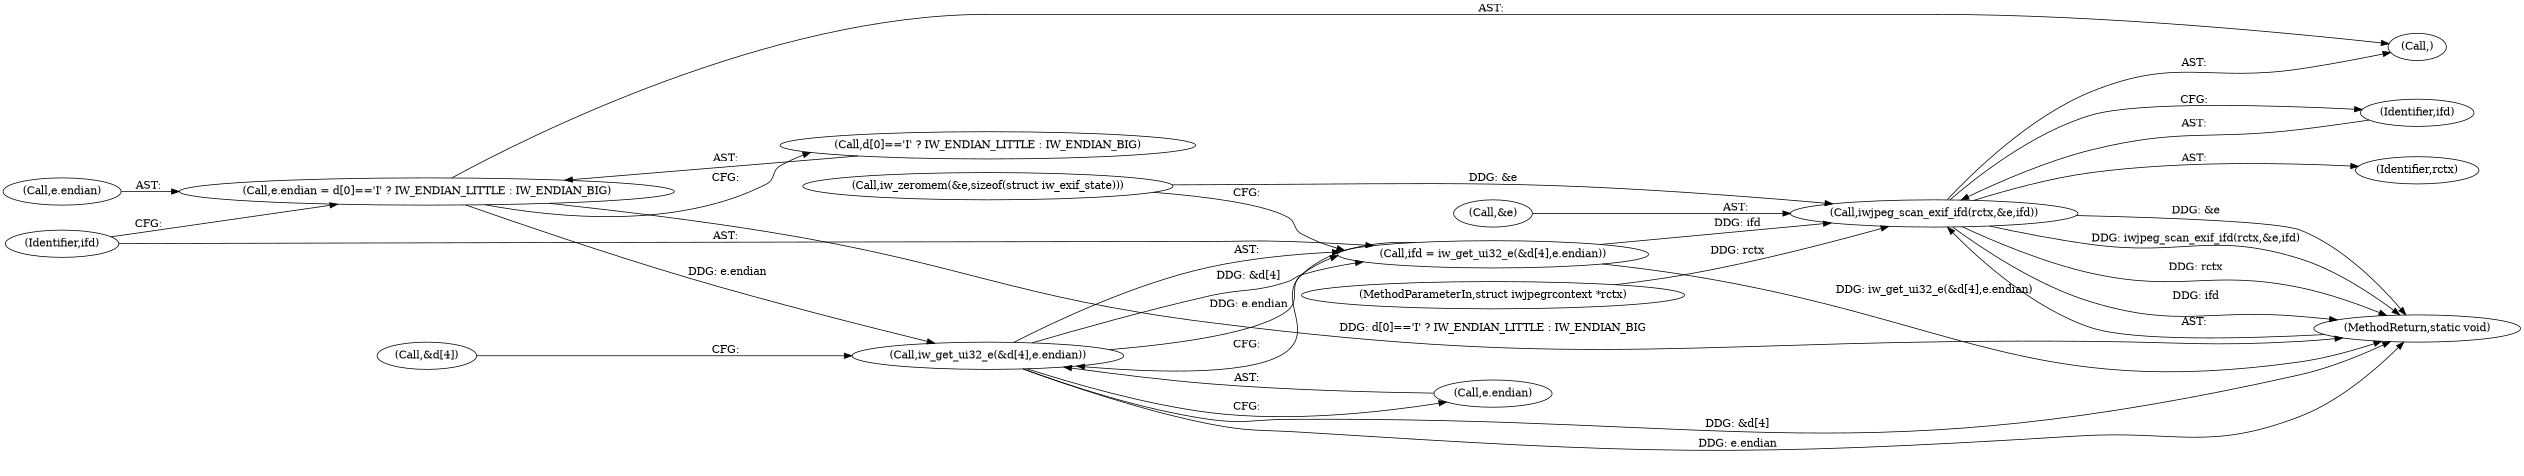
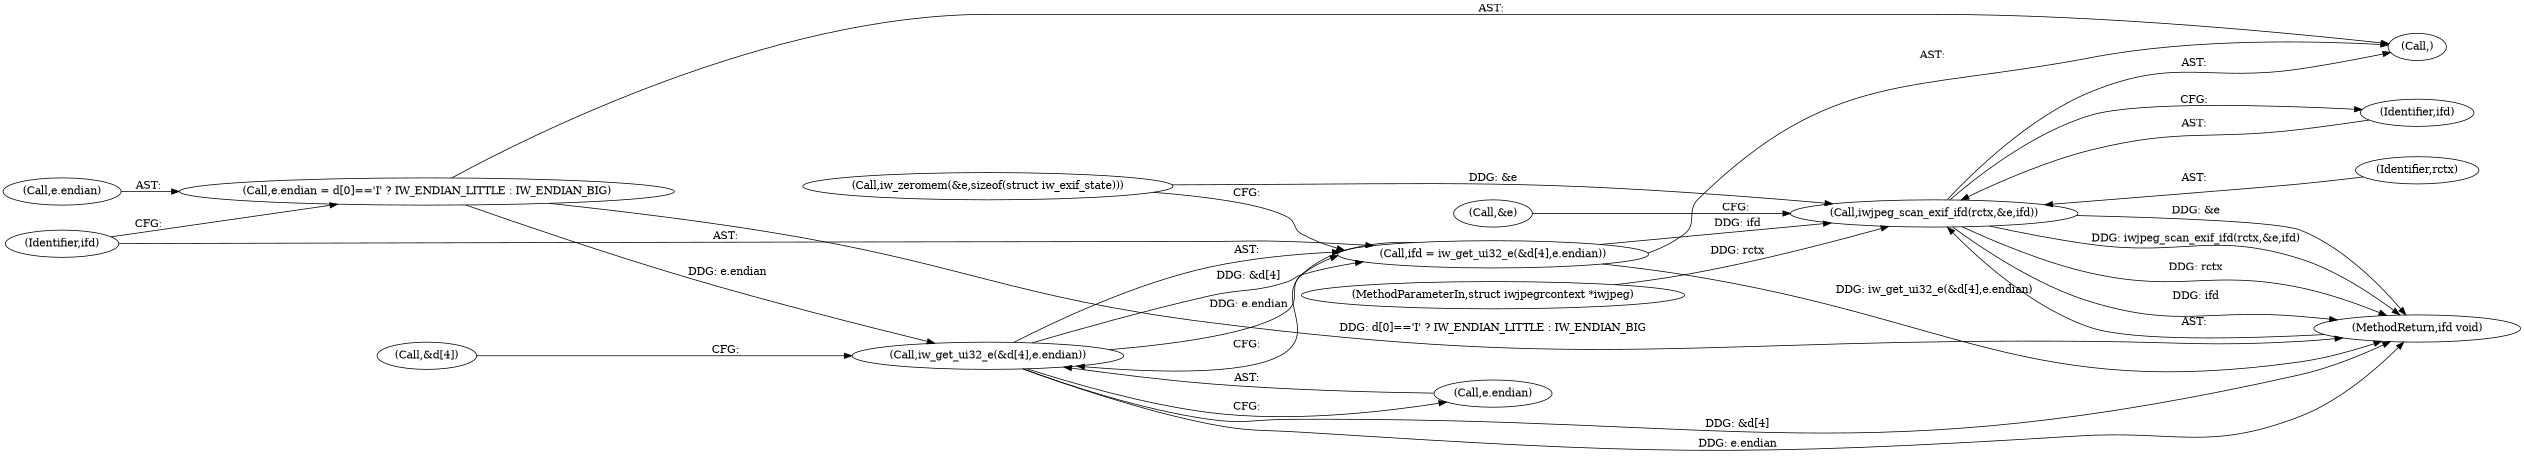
  digraph {
    rankdir=LR
    n1 [label="(Call,iw_get_ui32_e(&d[4],e.endian))"]
    n2 [label="(Call,ifd = iw_get_ui32_e(&d[4],e.endian))"]
-   n3 [label="(MethodReturn,static void)"]
+   n3 [label="(MethodReturn,ifd void)"]
    n4 [label="(Call,e.endian)"]
    n5 [label="(Call,)"]
    n6 [label="(Call,iwjpeg_scan_exif_ifd(rctx,&e,ifd))"]
    n7 [label="(Call,e.endian = d[0]=='I' ? IW_ENDIAN_LITTLE : IW_ENDIAN_BIG)"]
-   n8 [label="(Call,d[0]=='I' ? IW_ENDIAN_LITTLE : IW_ENDIAN_BIG)"]
    n9 [label="(Identifier,ifd)"]
    n10 [label="(Identifier,rctx)"]
-   n11 [label="(MethodParameterIn,struct iwjpegrcontext *rctx)"]
+   n11 [label="(MethodParameterIn,struct iwjpegrcontext *iwjpeg)"]
    n12 [label="(Identifier,ifd)"]
    n13 [label="(Call,&e)"]
    n14 [label="(Call,&d[4])"]
    n15 [label="(Call,iw_zeromem(&e,sizeof(struct iw_exif_state)))"]
    n16 [label="(Call,e.endian)"]
    n1 -> n2 [label="AST: "]
    n1 -> n2 [label="DDG: &d[4]"]
    n1 -> n2 [label="DDG: e.endian"]
    n1 -> n3 [label="DDG: &d[4]"]
    n1 -> n3 [label="DDG: e.endian"]
    n1 -> n4 [label="CFG: "]
    n2 -> n1 [label="CFG: "]
    n2 -> n3 [label="DDG: iw_get_ui32_e(&d[4],e.endian)"]
+   n2 -> n5 [label="AST: "]
    n2 -> n6 [label="DDG: ifd"]
    n3 -> n6 [label="AST: "]
    n4 -> n1 [label="AST: "]
    n6 -> n3 [label="DDG: &e"]
    n6 -> n3 [label="DDG: iwjpeg_scan_exif_ifd(rctx,&e,ifd)"]
    n6 -> n3 [label="DDG: rctx"]
    n6 -> n3 [label="DDG: ifd"]
    n6 -> n5 [label="AST: "]
    n6 -> n9 [label="CFG: "]
    n7 -> n1 [label="DDG: e.endian"]
    n7 -> n3 [label="DDG: d[0]=='I' ? IW_ENDIAN_LITTLE : IW_ENDIAN_BIG"]
    n7 -> n5 [label="AST: "]
-   n7 -> n8 [label="CFG: "]
-   n8 -> n7 [label="AST: "]
    n9 -> n6 [label="AST: "]
-   n6 -> n10 [label="AST: "]
+   n10 -> n6 [label="AST: "]
    n11 -> n6 [label="DDG: rctx"]
    n12 -> n2 [label="AST: "]
    n12 -> n7 [label="CFG: "]
-   n13 -> n6 [label="AST: "]
+   n13 -> n6 [label="CFG: "]
    n14 -> n1 [label="CFG: "]
    n15 -> n2 [label="CFG: "]
    n15 -> n6 [label="DDG: &e"]
    n16 -> n7 [label="AST: "]
  }
